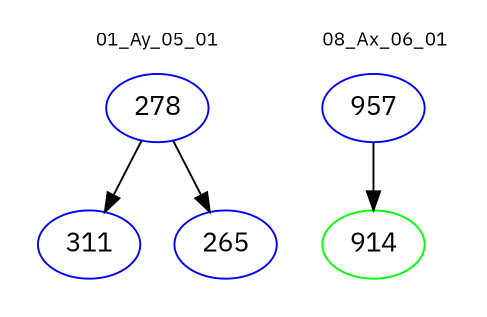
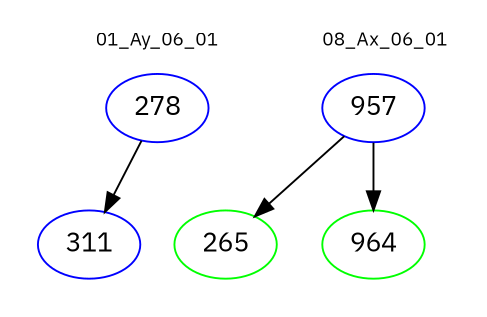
  digraph {
    fontname="IBM Plex Sans"
    node [color=blue fontname="IBM Plex Sans"]
    edge [color=black fontname="IBM Plex Sans"]
    n1 [label=278]
    n2 [label=311]
-   n3 [label=265]
+   n3 [color=green label=265]
    n4 [label=957]
-   n5 [color=green label=914]
+   n5 [color=green label=964]
    subgraph cluster_1 {
      color=white
      fontsize=10
-     label="01_Ay_05_01"
+     label="01_Ay_06_01"
      n1
      n2
      n3
    }
    subgraph cluster_2 {
      color=white
      fontsize=10
      label="08_Ax_06_01"
      n4
      n5
    }
    n1 -> n2
-   n1 -> n3
+   n4 -> n3
    n4 -> n5
  }
